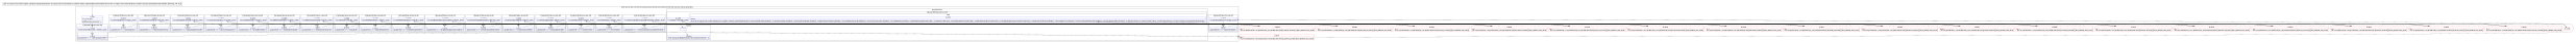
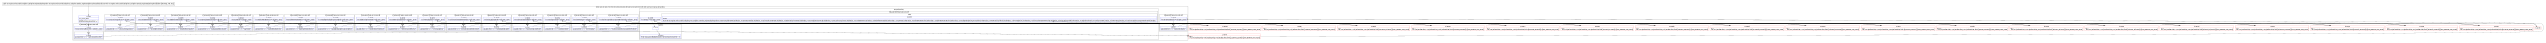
  digraph {
    fontname="Fira Sans"
    node [color=blue fontname="Fira Sans" shape=record]
    edge [fontname="Fira Sans"]
    n1 [label="{2\:\ 0x0008|java.lang.String r1 = r1 + \" maxTurnCompletionOffset\"\l}"]
    n2 [label="{1\:\ 0x0006|if (r0.maxTurnCompletionOffset == null) goto L_0x0008\l}"]
    n3 [label="{5\:\ 0x001d|java.lang.String r1 = r1 + \" maneuverZoneRadius\"\l}"]
    n4 [label="{4\:\ 0x001b|if (r0.maneuverZoneRadius == null) goto L_0x001d\l}"]
    n5 [label="{8\:\ 0x0032|java.lang.String r1 = r1 + \" maximumDistanceOffRoute\"\l}"]
    n6 [label="{7\:\ 0x0030|if (r0.maximumDistanceOffRoute == null) goto L_0x0032\l}"]
    n7 [label="{11\:\ 0x0047|java.lang.String r1 = r1 + \" deadReckoningTimeInterval\"\l}"]
    n8 [label="{10\:\ 0x0045|if (r0.deadReckoningTimeInterval == null) goto L_0x0047\l}"]
    n9 [label="{14\:\ 0x005c|java.lang.String r1 = r1 + \" maxManipulatedCourseAngle\"\l}"]
    n10 [label="{13\:\ 0x005a|if (r0.maxManipulatedCourseAngle == null) goto L_0x005c\l}"]
    n11 [label="{17\:\ 0x0071|java.lang.String r1 = r1 + \" userLocationSnapDistance\"\l}"]
    n12 [label="{16\:\ 0x006f|if (r0.userLocationSnapDistance == null) goto L_0x0071\l}"]
    n13 [label="{20\:\ 0x0086|java.lang.String r1 = r1 + \" secondsBeforeReroute\"\l}"]
    n14 [label="{19\:\ 0x0084|if (r0.secondsBeforeReroute == null) goto L_0x0086\l}"]
    n15 [label="{23\:\ 0x009b|java.lang.String r1 = r1 + \" defaultMilestonesEnabled\"\l}"]
    n16 [label="{22\:\ 0x0099|if (r0.defaultMilestonesEnabled == null) goto L_0x009b\l}"]
    n17 [label="{26\:\ 0x00b0|java.lang.String r1 = r1 + \" snapToRoute\"\l}"]
    n18 [label="{25\:\ 0x00ae|if (r0.snapToRoute == null) goto L_0x00b0\l}"]
    n19 [label="{29\:\ 0x00c5|java.lang.String r1 = r1 + \" enableOffRouteDetection\"\l}"]
    n20 [label="{28\:\ 0x00c3|if (r0.enableOffRouteDetection == null) goto L_0x00c5\l}"]
    n21 [label="{32\:\ 0x00da|java.lang.String r1 = r1 + \" enableFasterRouteDetection\"\l}"]
    n22 [label="{31\:\ 0x00d8|if (r0.enableFasterRouteDetection == null) goto L_0x00da\l}"]
    n23 [label="{35\:\ 0x00ef|java.lang.String r1 = r1 + \" manuallyEndNavigationUponCompletion\"\l}"]
    n24 [label="{34\:\ 0x00ed|if (r0.manuallyEndNavigationUponCompletion == null) goto L_0x00ef\l}"]
    n25 [label="{38\:\ 0x0104|java.lang.String r1 = r1 + \" metersRemainingTillArrival\"\l}"]
    n26 [label="{37\:\ 0x0102|if (r0.metersRemainingTillArrival == null) goto L_0x0104\l}"]
    n27 [label="{41\:\ 0x0119|java.lang.String r1 = r1 + \" isFromNavigationUi\"\l}"]
    n28 [label="{40\:\ 0x0117|if (r0.isFromNavigationUi == null) goto L_0x0119\l}"]
    n29 [label="{44\:\ 0x012e|java.lang.String r1 = r1 + \" minimumDistanceBeforeRerouting\"\l}"]
    n30 [label="{43\:\ 0x012c|if (r0.minimumDistanceBeforeRerouting == null) goto L_0x012e\l}"]
    n31 [label="{47\:\ 0x0143|java.lang.String r1 = r1 + \" isDebugLoggingEnabled\"\l}"]
    n32 [label="{46\:\ 0x0141|if (r0.isDebugLoggingEnabled == null) goto L_0x0143\l}"]
    n33 [label="{50\:\ 0x0158|java.lang.String r1 = r1 + \" roundingIncrement\"\l}"]
    n34 [label="{49\:\ 0x0156|if (r0.roundingIncrement == null) goto L_0x0158\l}"]
    n35 [label="{53\:\ 0x016d|java.lang.String r1 = r1 + \" timeFormatType\"\l}"]
    n36 [label="{52\:\ 0x016b|if (r0.timeFormatType == null) goto L_0x016d\l}"]
    n37 [label="{56\:\ 0x0182|java.lang.String r1 = r1 + \" locationAcceptableAccuracyInMetersThreshold\"\l}"]
    n38 [label="{55\:\ 0x0180|if (r0.locationAcceptableAccuracyInMetersThreshold == null) goto L_0x0182\l}"]
    n39 [label="{60\:\ 0x0217|RETURN\l|return new com.mapbox.services.android.navigation.p017v5.navigation.AutoValue_MapboxNavigationOptions(r0.maxTurnCompletionOffset.doubleValue(), r0.maneuverZoneRadius.doubleValue(), r0.maximumDistanceOffRoute.doubleValue(), r0.deadReckoningTimeInterval.doubleValue(), r0.maxManipulatedCourseAngle.doubleValue(), r0.userLocationSnapDistance.doubleValue(), r0.secondsBeforeReroute.intValue(), r0.defaultMilestonesEnabled.booleanValue(), r0.snapToRoute.booleanValue(), r0.enableOffRouteDetection.booleanValue(), r0.enableFasterRouteDetection.booleanValue(), r0.manuallyEndNavigationUponCompletion.booleanValue(), r0.metersRemainingTillArrival.doubleValue(), r0.isFromNavigationUi.booleanValue(), r0.minimumDistanceBeforeRerouting.doubleValue(), r0.isDebugLoggingEnabled.booleanValue(), r0.navigationNotification, r0.roundingIncrement.intValue(), r0.timeFormatType.intValue(), r0.locationAcceptableAccuracyInMetersThreshold.intValue())\l}"]
    n40 [label="{58\:\ 0x0197|if (r1.isEmpty() == true) goto L_0x0199\l}"]
    n41 [label="{61\:\ 0x0218}"]
    n42 [label="{62\:\ 0x022e|throw new java.lang.IllegalStateException(\"Missing required properties:\" + r1)\l}"]
    n43 [label="{0\:\ 0x0000|MTH_ENTER_BLOCK\l|r0 = r33\ljava.lang.String java.lang.String r1 = \"\"\l}"]
    n44 [color=red label="{3\:\ 0x0019|PHI: r1 \l  PHI: (r1v1 java.lang.String) = (r1v0 java.lang.String), (r1v59 java.lang.String) binds: [B:1:0x0006, B:2:0x0008] A[DONT_GENERATE, DONT_INLINE]\l}"]
    n45 [color=red label="{6\:\ 0x002e|PHI: r1 \l  PHI: (r1v2 java.lang.String) = (r1v1 java.lang.String), (r1v57 java.lang.String) binds: [B:4:0x001b, B:5:0x001d] A[DONT_GENERATE, DONT_INLINE]\l}"]
    n46 [color=red label="{9\:\ 0x0043|BLOCK: r1 \l  PHI: (r1v3 java.lang.String) = (r1v2 java.lang.String), (r1v55 java.lang.String) binds: [B:7:0x0030, B:8:0x0032] A[DONT_GENERATE, DONT_INLINE]\l}"]
    n47 [color=red label="{12\:\ 0x0058|PHI: r1 \l  PHI: (r1v4 java.lang.String) = (r1v3 java.lang.String), (r1v53 java.lang.String) binds: [B:10:0x0045, B:11:0x0047] A[DONT_GENERATE, DONT_INLINE]\l}"]
    n48 [color=red label="{15\:\ 0x006d|PHI: r1 \l  PHI: (r1v5 java.lang.String) = (r1v4 java.lang.String), (r1v51 java.lang.String) binds: [B:13:0x005a, B:14:0x005c] A[DONT_GENERATE, DONT_INLINE]\l}"]
    n49 [color=red label="{18\:\ 0x0082|PHI: r1 \l  PHI: (r1v6 java.lang.String) = (r1v5 java.lang.String), (r1v49 java.lang.String) binds: [B:16:0x006f, B:17:0x0071] A[DONT_GENERATE, DONT_INLINE]\l}"]
    n50 [color=red label="{21\:\ 0x0097|PHI: r1 \l  PHI: (r1v7 java.lang.String) = (r1v6 java.lang.String), (r1v47 java.lang.String) binds: [B:19:0x0084, B:20:0x0086] A[DONT_GENERATE, DONT_INLINE]\l}"]
    n51 [color=red label="{24\:\ 0x00ac|PHI: r1 \l  PHI: (r1v8 java.lang.String) = (r1v7 java.lang.String), (r1v45 java.lang.String) binds: [B:22:0x0099, B:23:0x009b] A[DONT_GENERATE, DONT_INLINE]\l}"]
    n52 [color=red label="{27\:\ 0x00c1|PHI: r1 \l  PHI: (r1v9 java.lang.String) = (r1v8 java.lang.String), (r1v43 java.lang.String) binds: [B:25:0x00ae, B:26:0x00b0] A[DONT_GENERATE, DONT_INLINE]\l}"]
    n53 [color=red label="{30\:\ 0x00d6|PHI: r1 \l  PHI: (r1v10 java.lang.String) = (r1v9 java.lang.String), (r1v41 java.lang.String) binds: [B:28:0x00c3, B:29:0x00c5] A[DONT_GENERATE, DONT_INLINE]\l}"]
    n54 [color=red label="{33\:\ 0x00eb|PHI: r1 \l  PHI: (r1v11 java.lang.String) = (r1v10 java.lang.String), (r1v39 java.lang.String) binds: [B:31:0x00d8, B:32:0x00da] A[DONT_GENERATE, DONT_INLINE]\l}"]
    n55 [color=red label="{36\:\ 0x0100|PHI: r1 \l  PHI: (r1v12 java.lang.String) = (r1v11 java.lang.String), (r1v37 java.lang.String) binds: [B:34:0x00ed, B:35:0x00ef] A[DONT_GENERATE, DONT_INLINE]\l}"]
+   n56 [color=red label="{39\:\ 0x0115|PHI: r1 \l  PHI: (r1v13 java.lang.String) = (r1v12 java.lang.String), (r1v35 java.lang.String) binds: [B:37:0x0102, B:38:0x0104] A[DONT_GENERATE, DONT_INLINE]\l}"]
    n57 [color=red label="{42\:\ 0x012a|PHI: r1 \l  PHI: (r1v14 java.lang.String) = (r1v13 java.lang.String), (r1v33 java.lang.String) binds: [B:40:0x0117, B:41:0x0119] A[DONT_GENERATE, DONT_INLINE]\l}"]
    n58 [color=red label="{45\:\ 0x013f|PHI: r1 \l  PHI: (r1v15 java.lang.String) = (r1v14 java.lang.String), (r1v31 java.lang.String) binds: [B:43:0x012c, B:44:0x012e] A[DONT_GENERATE, DONT_INLINE]\l}"]
    n59 [color=red label="{48\:\ 0x0154|PHI: r1 \l  PHI: (r1v16 java.lang.String) = (r1v15 java.lang.String), (r1v29 java.lang.String) binds: [B:46:0x0141, B:47:0x0143] A[DONT_GENERATE, DONT_INLINE]\l}"]
    n60 [color=red label="{51\:\ 0x0169|PHI: r1 \l  PHI: (r1v17 java.lang.String) = (r1v16 java.lang.String), (r1v27 java.lang.String) binds: [B:49:0x0156, B:50:0x0158] A[DONT_GENERATE, DONT_INLINE]\l}"]
    n61 [color=red label="{54\:\ 0x017e|PHI: r1 \l  PHI: (r1v18 java.lang.String) = (r1v17 java.lang.String), (r1v25 java.lang.String) binds: [B:52:0x016b, B:53:0x016d] A[DONT_GENERATE, DONT_INLINE]\l}"]
    n62 [color=red label="{57\:\ 0x0193|PHI: r1 \l  PHI: (r1v19 java.lang.String) = (r1v18 java.lang.String), (r1v23 java.lang.String) binds: [B:55:0x0180, B:56:0x0182] A[DONT_GENERATE, DONT_INLINE]\l}"]
    n63 [color=red label="{59\:\ 0x0199}"]
    n64 [label="{public com.mapbox.services.android.navigation.v5.navigation.MapboxNavigationOptions com.mapbox.services.android.navigation.v5.navigation.AutoValue_MapboxNavigationOptions.Builder.build((r33v0 'this' com.mapbox.services.android.navigation.v5.navigation.AutoValue_MapboxNavigationOptions$Builder A[IMMUTABLE_TYPE, THIS])) }" color=""]
    subgraph cluster_1 {
      label="R(21:0|(1:2)|(1:5)|(1:8)|(1:11)|(1:14)|(1:17)|(1:20)|(1:23)|(1:26)|(1:29)|(1:32)|(1:35)|(1:38)|(1:41)|(1:44)|(1:47)|(1:50)|(1:53)|(1:56)|(2:(1:60)|(2:61|62)))"
      n43
      subgraph cluster_2 {
        label="IF [B:1:0x0006] THEN: R(1:2) ELSE: null"
        n2
        subgraph cluster_3 {
          label="R(1:2)"
          n1
        }
      }
      subgraph cluster_4 {
        label="IF [B:4:0x001b] THEN: R(1:5) ELSE: null"
        n4
        subgraph cluster_5 {
          label="R(1:5)"
          n3
        }
      }
      subgraph cluster_6 {
        label="IF [B:7:0x0030] THEN: R(1:8) ELSE: null"
        n6
        subgraph cluster_7 {
          label="R(1:8)"
          n5
        }
      }
      subgraph cluster_8 {
        label="IF [B:10:0x0045] THEN: R(1:11) ELSE: null"
        n8
        subgraph cluster_9 {
          label="R(1:11)"
          n7
        }
      }
      subgraph cluster_10 {
        label="IF [B:13:0x005a] THEN: R(1:14) ELSE: null"
        n10
        subgraph cluster_11 {
          label="R(1:14)"
          n9
        }
      }
      subgraph cluster_12 {
        label="IF [B:16:0x006f] THEN: R(1:17) ELSE: null"
        n12
        subgraph cluster_13 {
          label="R(1:17)"
          n11
        }
      }
      subgraph cluster_14 {
        label="IF [B:19:0x0084] THEN: R(1:20) ELSE: null"
        n14
        subgraph cluster_15 {
          label="R(1:20)"
          n13
        }
      }
      subgraph cluster_16 {
        label="IF [B:22:0x0099] THEN: R(1:23) ELSE: null"
        n16
        subgraph cluster_17 {
          label="R(1:23)"
          n15
        }
      }
      subgraph cluster_18 {
        label="IF [B:25:0x00ae] THEN: R(1:26) ELSE: null"
        n18
        subgraph cluster_19 {
          label="R(1:26)"
          n17
        }
      }
      subgraph cluster_20 {
        label="IF [B:28:0x00c3] THEN: R(1:29) ELSE: null"
        n20
        subgraph cluster_21 {
          label="R(1:29)"
          n19
        }
      }
      subgraph cluster_22 {
        label="IF [B:31:0x00d8] THEN: R(1:32) ELSE: null"
        n22
        subgraph cluster_23 {
          label="R(1:32)"
          n21
        }
      }
      subgraph cluster_24 {
        label="IF [B:34:0x00ed] THEN: R(1:35) ELSE: null"
        n24
        subgraph cluster_25 {
          label="R(1:35)"
          n23
        }
      }
      subgraph cluster_26 {
        label="IF [B:37:0x0102] THEN: R(1:38) ELSE: null"
        n26
        subgraph cluster_27 {
          label="R(1:38)"
          n25
        }
      }
      subgraph cluster_28 {
        label="IF [B:40:0x0117] THEN: R(1:41) ELSE: null"
        n28
        subgraph cluster_29 {
          label="R(1:41)"
          n27
        }
      }
      subgraph cluster_30 {
        label="IF [B:43:0x012c] THEN: R(1:44) ELSE: null"
        n30
        subgraph cluster_31 {
          label="R(1:44)"
          n29
        }
      }
      subgraph cluster_32 {
        label="IF [B:46:0x0141] THEN: R(1:47) ELSE: null"
        n32
        subgraph cluster_33 {
          label="R(1:47)"
          n31
        }
      }
      subgraph cluster_34 {
        label="IF [B:49:0x0156] THEN: R(1:50) ELSE: null"
        n34
        subgraph cluster_35 {
          label="R(1:50)"
          n33
        }
      }
      subgraph cluster_36 {
        label="IF [B:52:0x016b] THEN: R(1:53) ELSE: null"
        n36
        subgraph cluster_37 {
          label="R(1:53)"
          n35
        }
      }
      subgraph cluster_38 {
        label="IF [B:55:0x0180] THEN: R(1:56) ELSE: null"
        n38
        subgraph cluster_39 {
          label="R(1:56)"
          n37
        }
      }
      subgraph cluster_40 {
        label="R(2:(1:60)|(2:61|62))"
        subgraph cluster_41 {
          label="IF [B:58:0x0197] THEN: R(1:60) ELSE: null"
          n40
          subgraph cluster_42 {
            label="R(1:60)"
            n39
          }
        }
        subgraph cluster_43 {
          label="R(2:61|62)"
          n41
          n42
        }
      }
    }
    n1 -> n44
    n2 -> n1
    n2 -> n44 [style=dashed]
    n3 -> n45
    n4 -> n3
    n4 -> n45 [style=dashed]
    n5 -> n46
    n6 -> n5
    n6 -> n46 [style=dashed]
    n7 -> n47
    n8 -> n7
    n8 -> n47 [style=dashed]
    n9 -> n48
    n10 -> n9
    n10 -> n48 [style=dashed]
    n11 -> n49
    n12 -> n11
    n12 -> n49 [style=dashed]
    n13 -> n50
    n14 -> n13
    n14 -> n50 [style=dashed]
    n15 -> n51
    n16 -> n15
    n16 -> n51 [style=dashed]
    n17 -> n52
    n18 -> n17
    n18 -> n52 [style=dashed]
    n19 -> n53
    n20 -> n19
    n20 -> n53 [style=dashed]
    n21 -> n54
    n22 -> n21
    n22 -> n54 [style=dashed]
    n23 -> n55
    n24 -> n23
    n24 -> n55 [style=dashed]
+   n25 -> n56
    n26 -> n25
+   n26 -> n56 [style=dashed]
    n27 -> n57
    n28 -> n27
    n28 -> n57 [style=dashed]
    n29 -> n58
    n30 -> n29
    n30 -> n58 [style=dashed]
    n31 -> n59
    n32 -> n31
    n32 -> n59 [style=dashed]
    n33 -> n60
    n34 -> n33
    n34 -> n60 [style=dashed]
    n35 -> n61
    n36 -> n35
    n36 -> n61 [style=dashed]
    n37 -> n62
    n38 -> n37
    n38 -> n62 [style=dashed]
    n40 -> n41 [style=dashed]
    n40 -> n63
    n41 -> n42
    n43 -> n2
    n44 -> n4
    n45 -> n6
    n46 -> n8
    n47 -> n10
    n48 -> n12
    n49 -> n14
    n50 -> n16
    n51 -> n18
    n52 -> n20
    n53 -> n22
    n54 -> n24
    n55 -> n26
+   n56 -> n28
    n57 -> n30
    n58 -> n32
    n59 -> n34
    n60 -> n36
    n61 -> n38
    n62 -> n40
    n63 -> n39
    n64 -> n43
  }
